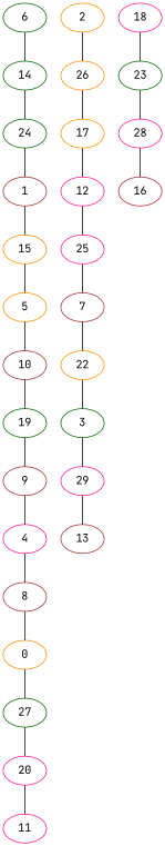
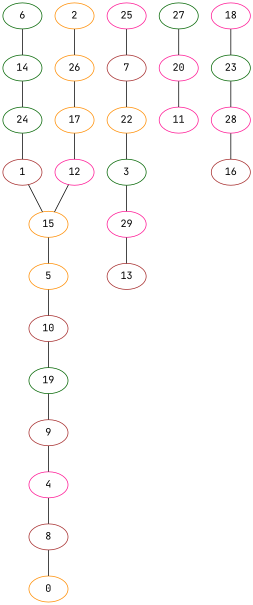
  graph {
    fontname="JetBrains Mono"
    node [color=deeppink fontname="JetBrains Mono"]
    edge [fontname="JetBrains Mono"]
    10 [color=brown]
    5 [color=darkorange]
    19 [color=darkgreen]
    4
    8 [color=brown]
    0 [color=darkorange]
    9 [color=brown]
    29
    13 [color=brown]
    11
    18
    23 [color=darkgreen]
    28
    27 [color=darkgreen]
    20
    1 [color=brown]
    15 [color=darkorange]
    3 [color=darkgreen]
    22 [color=darkorange]
    16 [color=brown]
    25
    7 [color=brown]
    2 [color=darkorange]
    26 [color=darkorange]
    17 [color=darkorange]
    12
    6 [color=darkgreen]
    14 [color=darkgreen]
    24 [color=darkgreen]
    10 -- 19
    5 -- 10
    19 -- 9
    4 -- 8
    8 -- 0
-   0 -- 27
    9 -- 4
    29 -- 13
    18 -- 23
    23 -- 28
    28 -- 16
    27 -- 20
    20 -- 11
    1 -- 15
    15 -- 5
    3 -- 29
    22 -- 3
    25 -- 7
    7 -- 22
    2 -- 26
    26 -- 17
    17 -- 12
-   12 -- 25
+   12 -- 15
    6 -- 14
    14 -- 24
    24 -- 1
  }
